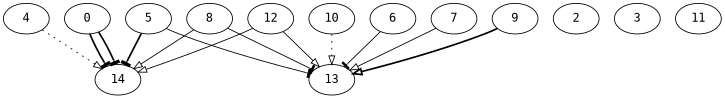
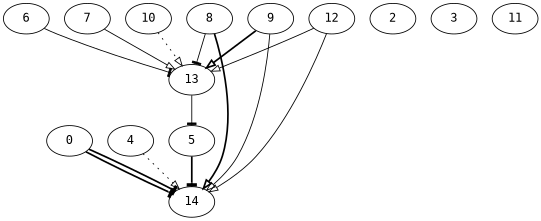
  digraph {
    fontname="DejaVu Sans Mono"
    node [alpha=0.05 fontname="DejaVu Sans Mono"]
    edge [arrowhead=onormal fontname="DejaVu Sans Mono" style=solid]
    n1 [expect_size=20970496 label=0]
    14 [expect_size=9740288]
    2 [alpha=0.01 expect_size=46547968]
    3 [alpha=0.03 expect_size=47304704]
    4 [alpha=0.14 expect_size=27993088]
    5 [alpha=0.09 expect_size=9073664]
    13 [alpha=0.09 expect_size=49313792]
    6 [alpha=0.06 expect_size=11679744]
    7 [alpha=0.02 expect_size=11921408]
    8 [alpha=0.07 expect_size=24578048]
    9 [alpha=0.07 expect_size=23931904]
    10 [alpha=0.01 expect_size=35935232]
    11 [alpha=0.17 expect_size=34366464]
    12 [alpha=0.08 expect_size=46501888]
    n1 -> 14 [arrowhead=tee style=bold]
    n1 -> 14 [arrowhead=tee style=bold]
    4 -> 14 [style=dotted]
    5 -> 14 [arrowhead=tee style=bold]
-   5 -> 13 [arrowhead=tee]
+   13 -> 5 [arrowhead=tee]
    6 -> 13 [arrowhead=tee]
    7 -> 13
-   8 -> 14
+   8 -> 14 [style=bold]
    8 -> 13 [arrowhead=tee]
+   9 -> 14
    9 -> 13 [style=bold]
    10 -> 13 [style=dotted]
    12 -> 14
    12 -> 13
  }
